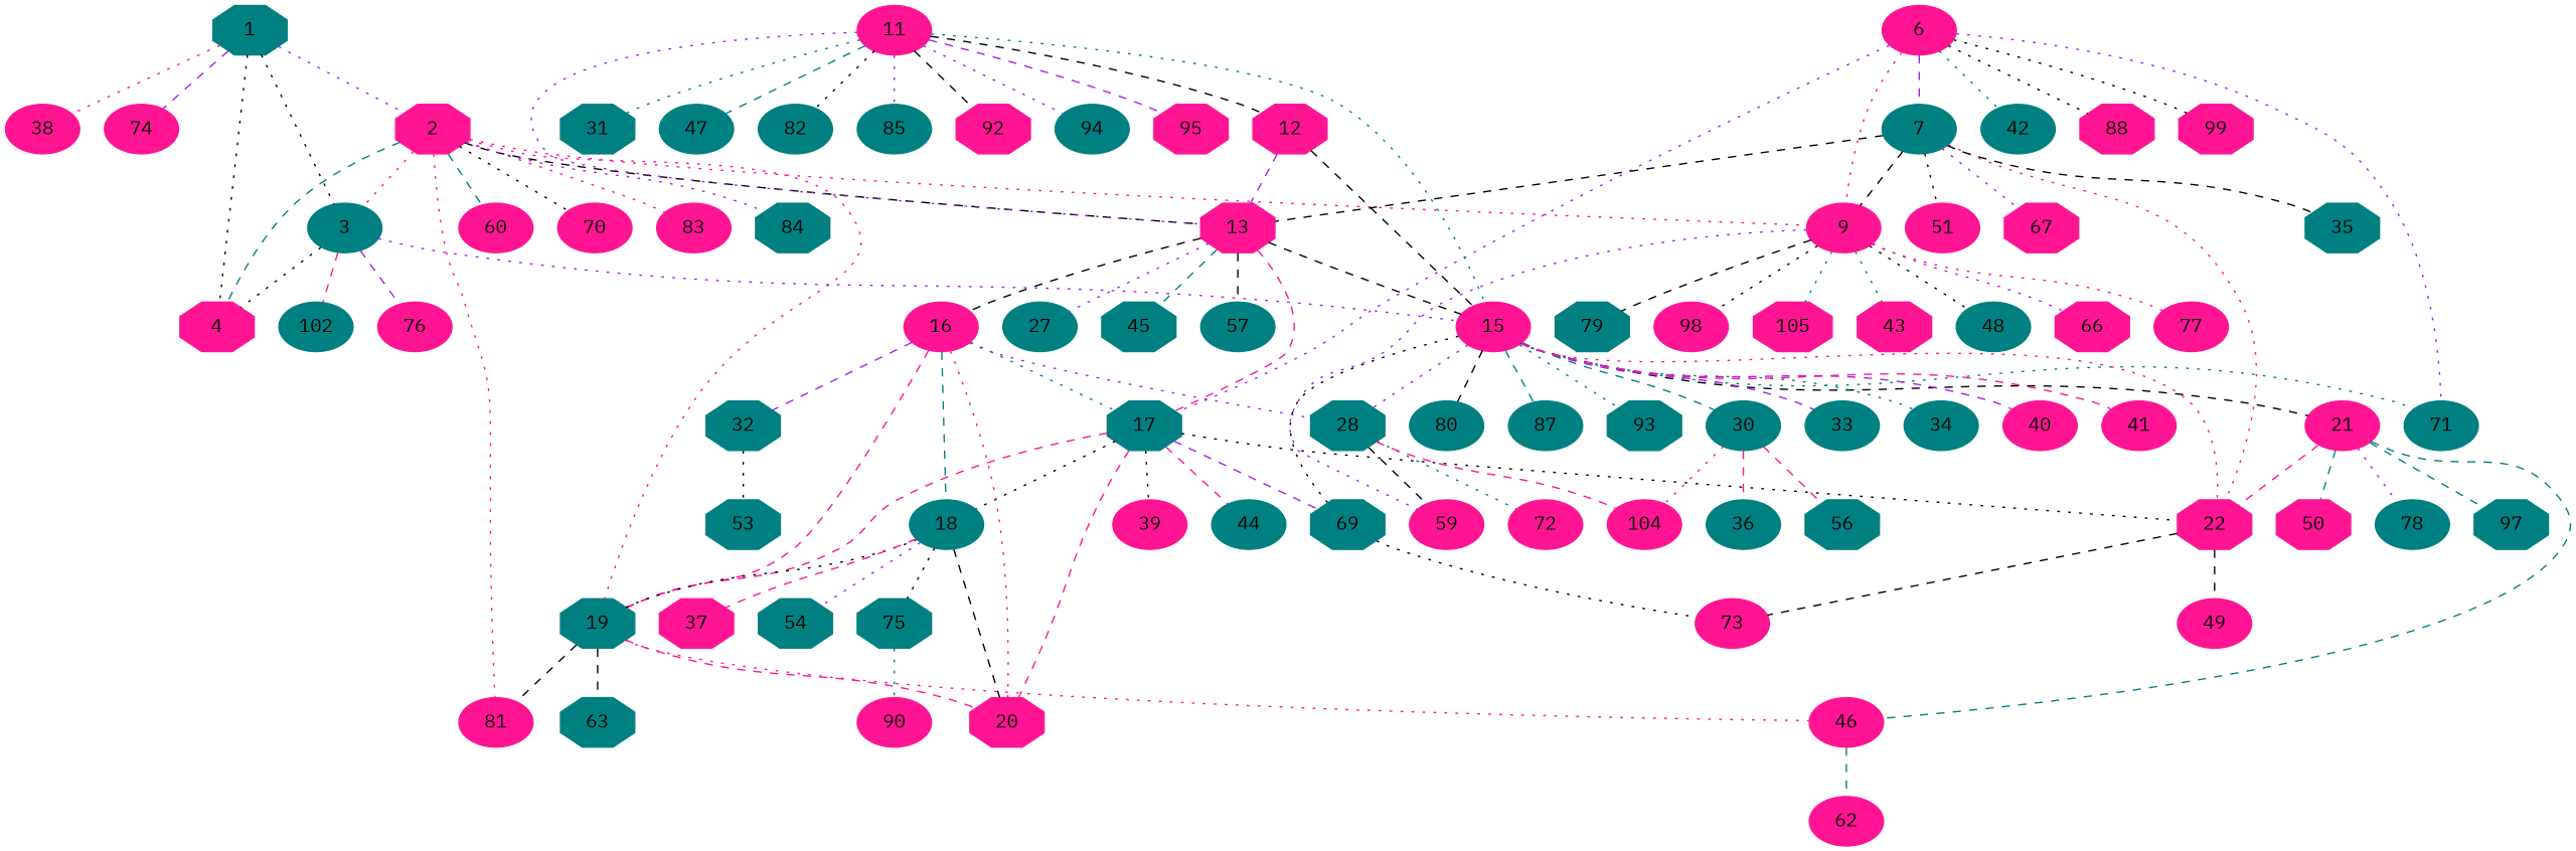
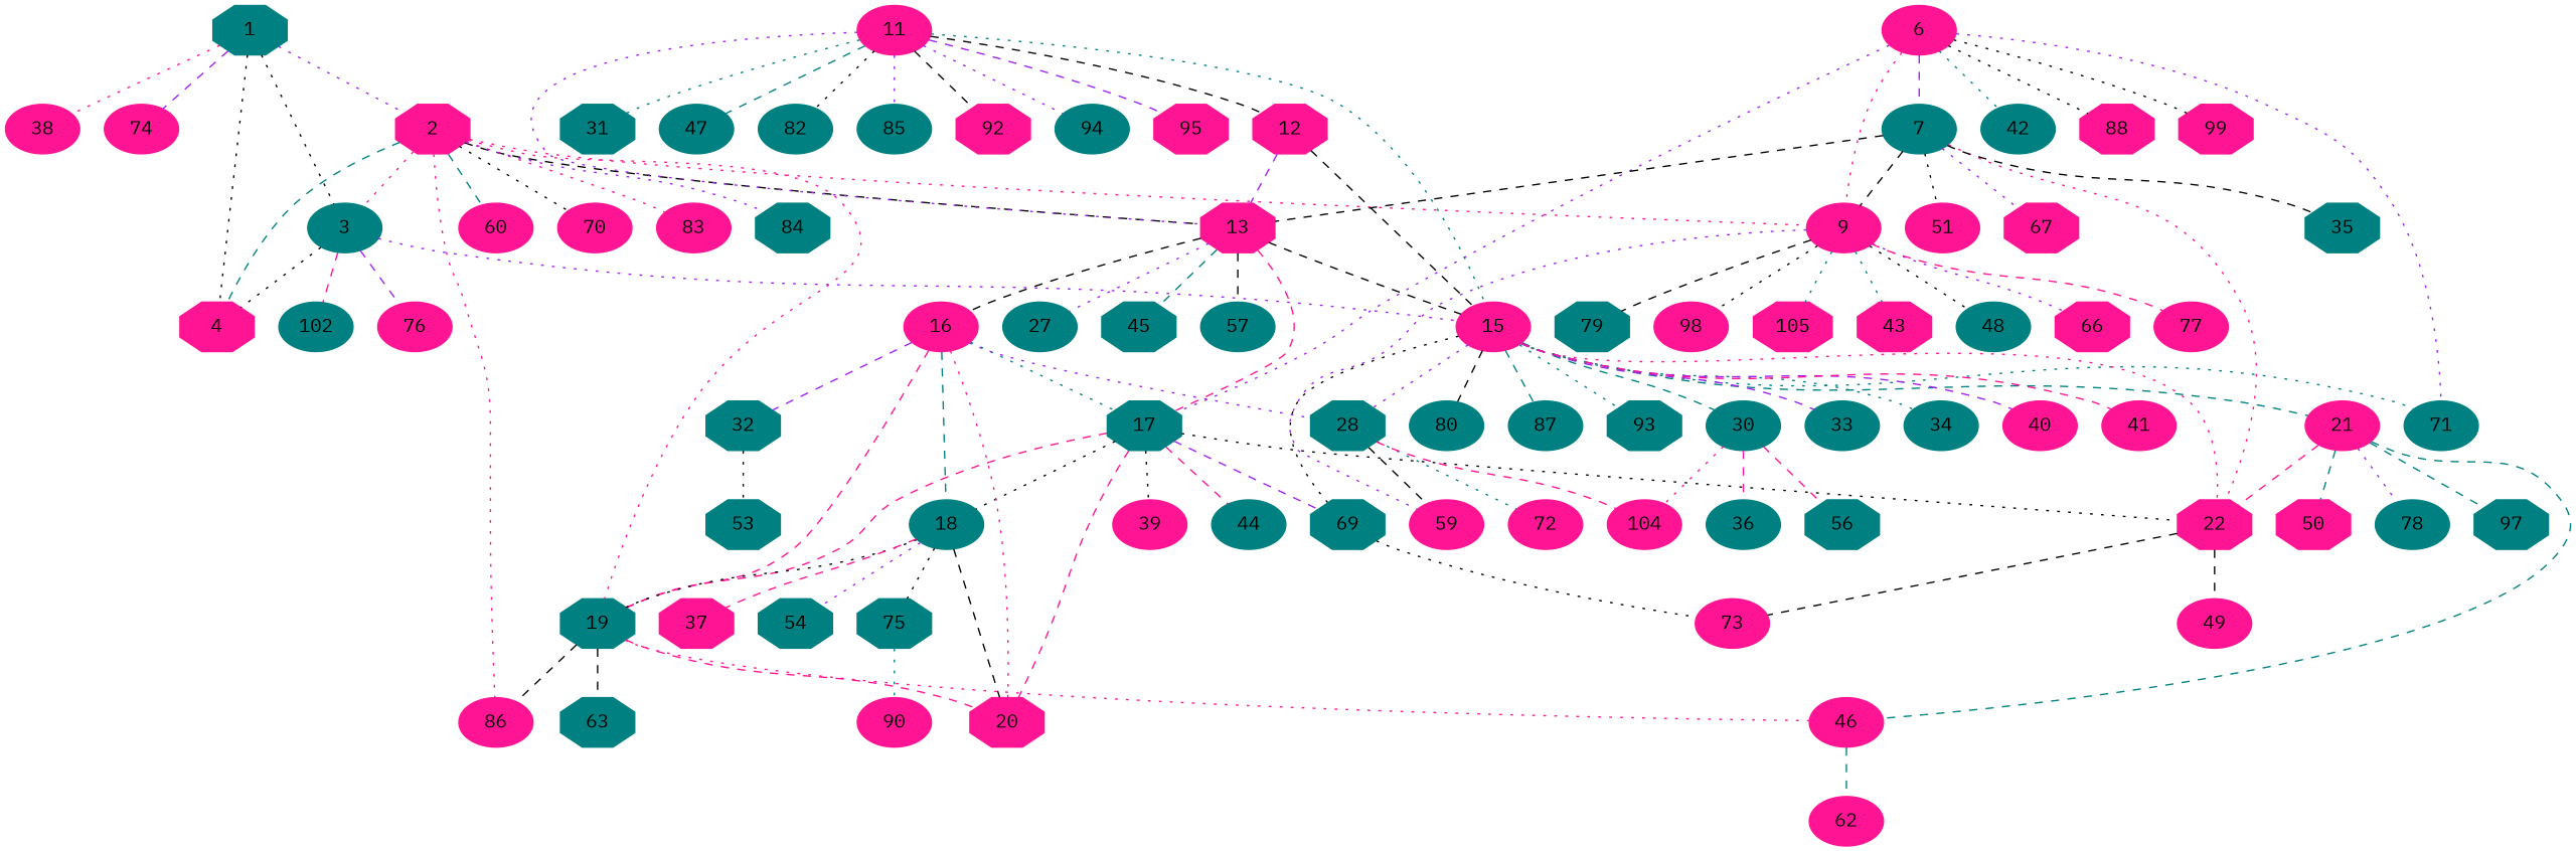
  graph {
    fontname="IBM Plex Mono"
    node [color=deeppink fontname="IBM Plex Mono" shape=ellipse style=filled]
    edge [color=black fontname="IBM Plex Mono" style=dotted]
    1 [color=teal shape=octagon super="+61"]
    2 [shape=octagon super="+5"]
    3 [color=teal super="+52"]
    4 [shape=octagon]
    38
    74
    9 [super="+64"]
    13 [shape=octagon super="+14"]
    19 [color=teal shape=octagon super="+58"]
    60 [super="+89"]
    70
-   81
+   81 [label=86]
    83
    84 [color=teal shape=octagon]
    15 [super="+23"]
    76
    102 [color=teal]
    43 [shape=octagon]
    48 [color=teal]
    59
    66 [shape=octagon]
    77
    79 [color=teal shape=octagon]
    98
    105 [shape=octagon]
    17 [color=teal shape=octagon super="+29"]
    16 [super="+100"]
    27 [color=teal]
    45 [color=teal shape=octagon]
    57 [color=teal]
    20 [shape=octagon]
    46 [super="+91"]
    63 [color=teal shape=octagon]
    71 [color=teal]
    22 [shape=octagon super="+24"]
    21 [super="+25"]
    28 [color=teal shape=octagon super="+103"]
    30 [color=teal super="+86"]
    33 [color=teal]
    34 [color=teal]
    40
    41
    69 [color=teal shape=octagon]
    80 [color=teal]
    87 [color=teal]
    93 [color=teal shape=octagon]
    6 [super="+8"]
    7 [color=teal super="+10"]
    42 [color=teal]
    88 [shape=octagon]
    99 [shape=octagon]
    35 [color=teal shape=octagon]
    51
    67 [shape=octagon]
    18 [color=teal super="+26"]
    39
    44 [color=teal]
    49
    73
    11 [super="+65"]
    12 [shape=octagon super="+68"]
    31 [color=teal shape=octagon super="+101"]
    47 [color=teal]
    82 [color=teal]
    85 [color=teal]
    92 [shape=octagon]
    94 [color=teal]
    95 [shape=octagon]
    32 [color=teal shape=octagon]
    50 [shape=octagon]
    78 [color=teal]
    97 [color=teal shape=octagon]
    72
    104
    36 [color=teal]
    56 [color=teal shape=octagon]
    37 [shape=octagon]
    54 [color=teal shape=octagon super="+55"]
    75 [color=teal shape=octagon super="+96"]
    53 [color=teal shape=octagon]
    90
    62
    1 -- 2 [color=purple weight=2]
    1 -- 3
    1 -- 4
    1 -- 38 [color=deeppink]
    1 -- 74 [color=purple style=dashed]
    2 -- 3 [color=deeppink weight=2]
    2 -- 4 [color=teal style=dashed weight=2]
    2 -- 9 [color=deeppink]
    2 -- 13 [style=dashed]
    2 -- 19 [color=deeppink]
    2 -- 60 [color=teal style=dashed]
    2 -- 70
    2 -- 81 [color=deeppink]
    2 -- 83 [color=deeppink]
    2 -- 84 [color=purple]
    3 -- 4
    3 -- 15 [color=purple]
    3 -- 76 [color=purple style=dashed]
    3 -- 102 [color=deeppink style=dashed]
    9 -- 43 [color=teal]
    9 -- 48
    9 -- 59 [color=purple]
    9 -- 66 [color=purple]
-   9 -- 77 [color=deeppink]
+   9 -- 77 [color=deeppink style=dashed]
    9 -- 79 [style=dashed]
    9 -- 98
    9 -- 105 [color=teal]
    13 -- 15 [style=dashed weight=2]
    13 -- 17 [color=deeppink style=dashed]
    13 -- 16 [style=dashed]
    13 -- 27 [color=purple]
    13 -- 45 [color=teal style=dashed]
    13 -- 57 [style=dashed]
    19 -- 81 [style=dashed]
    19 -- 20 [color=deeppink style=dashed]
    19 -- 46 [color=deeppink]
    19 -- 63 [style=dashed]
    15 -- 71 [color=teal]
    15 -- 22 [color=deeppink weight=2]
-   15 -- 21 [style=dashed weight=2]
+   15 -- 21 [color=teal style=dashed weight=2]
    15 -- 28 [color=purple]
    15 -- 30 [color=teal style=dashed]
    15 -- 33 [color=purple style=dashed]
    15 -- 34 [color=teal]
    15 -- 40 [color=purple style=dashed]
    15 -- 41 [color=deeppink style=dashed]
    15 -- 69
    15 -- 80 [style=dashed]
    15 -- 87 [color=teal style=dashed]
    15 -- 93 [color=teal]
    17 -- 19 [color=deeppink style=dashed]
    17 -- 20 [color=deeppink style=dashed]
    17 -- 22
    17 -- 69 [color=purple style=dashed]
    17 -- 18
    17 -- 39
    17 -- 44 [color=deeppink style=dashed]
    16 -- 19 [color=deeppink style=dashed]
    16 -- 17 [color=teal]
    16 -- 20 [color=deeppink]
    16 -- 28 [color=purple]
    16 -- 18 [color=teal style=dashed]
    16 -- 32 [color=purple style=dashed]
    46 -- 62 [color=teal style=dashed]
    22 -- 49 [style=dashed]
    22 -- 73 [style=dashed]
    21 -- 46 [color=teal style=dashed]
    21 -- 22 [color=deeppink style=dashed weight=4]
    21 -- 50 [color=teal style=dashed]
    21 -- 78 [color=purple]
    21 -- 97 [color=teal style=dashed]
    28 -- 59 [style=dashed]
    28 -- 72 [color=teal]
    28 -- 104 [color=deeppink style=dashed]
    30 -- 104 [color=deeppink]
    30 -- 36 [color=deeppink style=dashed]
    30 -- 56 [color=deeppink style=dashed]
    69 -- 73
    6 -- 9 [color=deeppink weight=2]
    6 -- 17 [color=purple]
    6 -- 71 [color=purple]
    6 -- 7 [color=purple style=dashed weight=4]
    6 -- 42 [color=teal]
    6 -- 88
    6 -- 99
    7 -- 9 [style=dashed weight=2]
    7 -- 13 [style=dashed]
    7 -- 22 [color=deeppink]
    7 -- 35 [style=dashed]
    7 -- 51
    7 -- 67 [color=purple]
    18 -- 19
    18 -- 20 [style=dashed]
    18 -- 37 [color=deeppink style=dashed]
    18 -- 54 [color=purple]
    18 -- 75
    11 -- 13 [color=purple weight=2]
    11 -- 15 [color=teal]
    11 -- 12 [style=dashed]
    11 -- 31 [color=teal]
    11 -- 47 [color=teal style=dashed]
    11 -- 82
    11 -- 85 [color=purple]
    11 -- 92 [style=dashed]
    11 -- 94 [color=purple]
    11 -- 95 [color=purple style=dashed]
    12 -- 13 [color=purple style=dashed weight=2]
    12 -- 15 [style=dashed]
    32 -- 53
    75 -- 90 [color=teal]
  }
